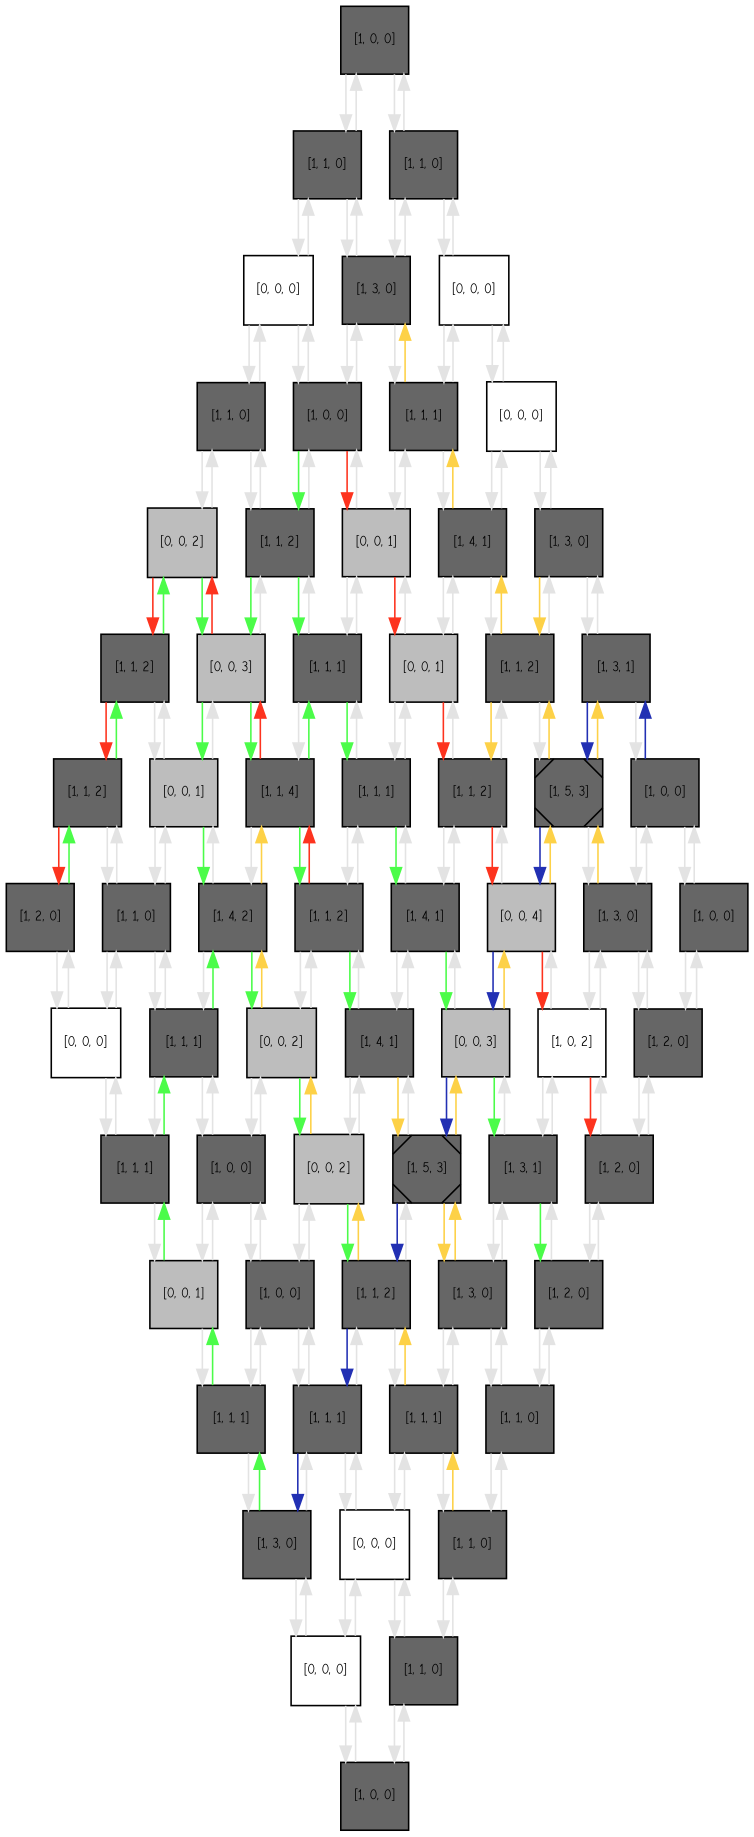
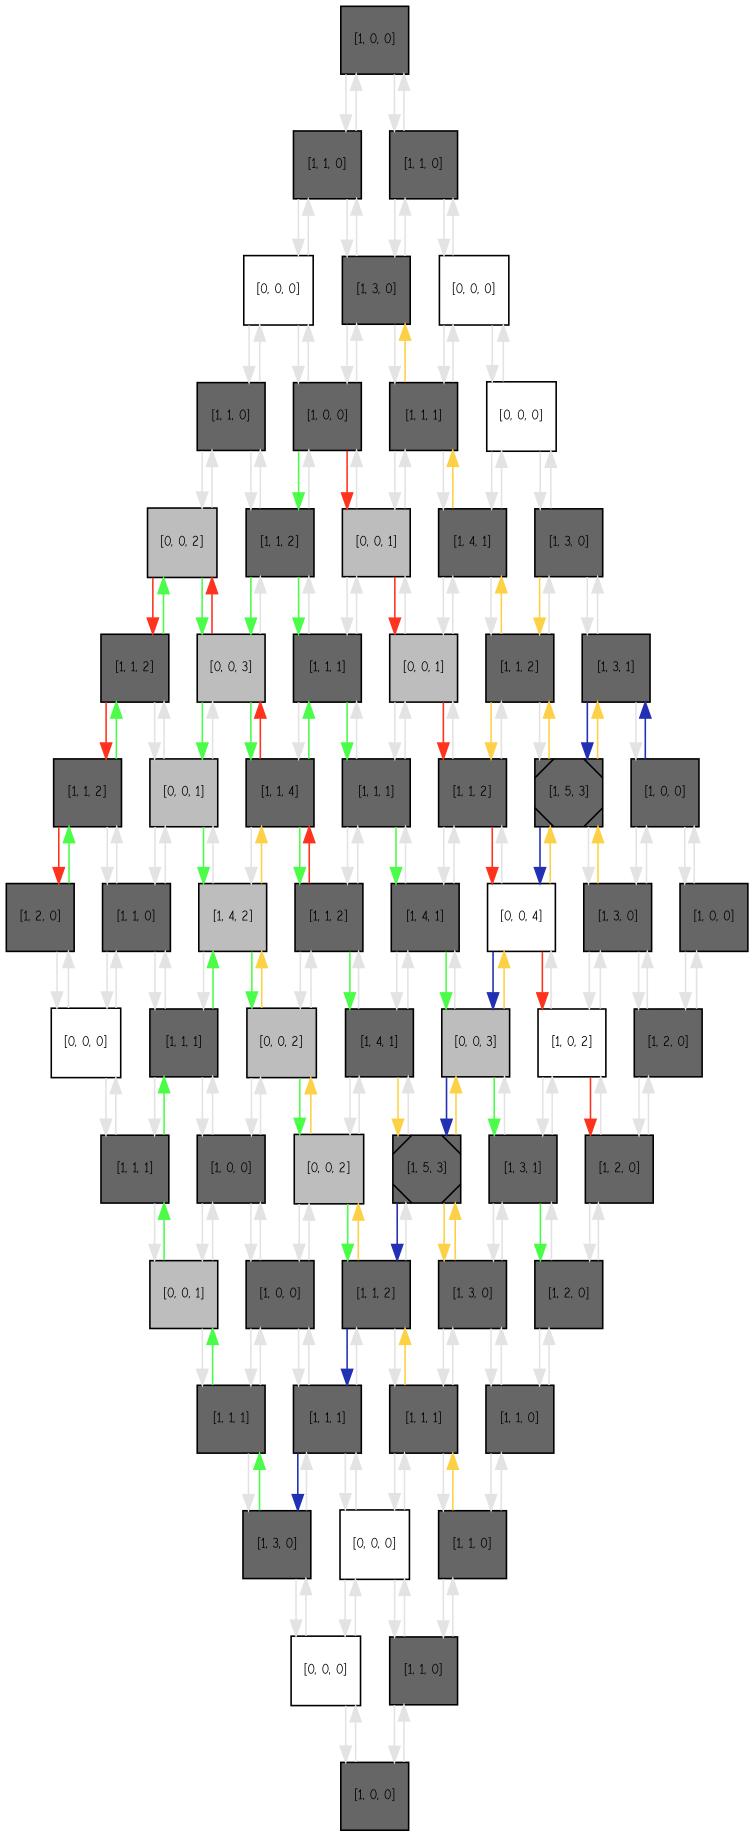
  digraph {
    fontname="Comic Neue"
    rank=same
    rankdir=TB
    splines=ortho
    node [fillcolor="#666666" fixedsize=false fontname="Comic Neue" fontsize=8 shape=square style=filled]
    edge [color=grey89 constraint=false fontname="Comic Neue" style="penwidth(0.1)" weight=1]
    n1 [label="[1, 0, 0]" width=0.6]
    n2 [label="[1, 1, 0]" width=0.6]
    n3 [label="[1, 1, 0]" width=0.6]
    n4 [fillcolor="#FFFFFF" label="[0, 0, 0]" width=0.6]
    n5 [label="[1, 3, 0]" width=0.6]
    n6 [fillcolor="#FFFFFF" label="[0, 0, 0]" width=0.6]
    n7 [label="[1, 1, 0]" width=0.6]
    n8 [label="[1, 0, 0]" width=0.6]
    n9 [label="[1, 1, 1]" width=0.6]
    n10 [fillcolor="#bdbdbd" label="[0, 0, 2]" width=0.6]
    n11 [label="[1, 1, 2]" width=0.6]
    n12 [fillcolor="#bdbdbd" label="[0, 0, 1]" width=0.6]
    n13 [label="[1, 1, 2]" width=0.6]
    n14 [fillcolor="#bdbdbd" label="[0, 0, 3]" width=0.6]
    n15 [label="[1, 1, 1]" width=0.6]
    n16 [label="[1, 1, 2]" width=0.6]
    n17 [fillcolor="#bdbdbd" label="[0, 0, 1]" width=0.6]
    n18 [label="[1, 1, 4]" width=0.6]
    n19 [label="[1, 2, 0]" width=0.6]
    n20 [label="[1, 1, 0]" width=0.6]
-   n21 [label="[1, 4, 2]" width=0.6]
+   n21 [fillcolor="#bdbdbd" label="[1, 4, 2]" width=0.6]
    n22 [fillcolor="#FFFFFF" label="[0, 0, 0]" width=0.6]
    n23 [label="[1, 1, 1]" width=0.6]
    n24 [label="[1, 1, 1]" width=0.6]
    n25 [fillcolor="#FFFFFF" label="[0, 0, 0]" width=0.6]
    n26 [label="[1, 4, 1]" width=0.6]
    n27 [fillcolor="#bdbdbd" label="[0, 0, 1]" width=0.6]
    n28 [label="[1, 1, 1]" width=0.6]
    n29 [label="[1, 1, 2]" width=0.6]
    n30 [fillcolor="#bdbdbd" label="[0, 0, 2]" width=0.6]
    n31 [label="[1, 0, 0]" width=0.6]
    n32 [fillcolor="#bdbdbd" label="[0, 0, 1]" width=0.6]
    n33 [label="[1, 3, 0]" width=0.6]
    n34 [label="[1, 1, 2]" width=0.6]
    n35 [label="[1, 1, 2]" width=0.6]
    n36 [label="[1, 4, 1]" width=0.6]
    n37 [label="[1, 4, 1]" width=0.6]
    n38 [fillcolor="#bdbdbd" label="[0, 0, 2]" width=0.6]
    n39 [label="[1, 0, 0]" width=0.6]
    n40 [label="[1, 1, 1]" width=0.6]
    n41 [label="[1, 3, 1]" width=0.6]
    n42 [label="[1, 5, 3]" shape=Msquare width=0.6]
-   n43 [fillcolor="#bdbdbd" label="[0, 0, 4]" width=0.6]
+   n43 [fillcolor="#FFFFFF" label="[0, 0, 4]" width=0.6]
    n44 [fillcolor="#bdbdbd" label="[0, 0, 3]" width=0.6]
    n45 [label="[1, 5, 3]" shape=Msquare width=0.6]
    n46 [label="[1, 1, 2]" width=0.6]
    n47 [label="[1, 1, 1]" width=0.6]
    n48 [label="[1, 3, 0]" width=0.6]
    n49 [label="[1, 0, 0]" width=0.6]
    n50 [label="[1, 3, 0]" width=0.6]
    n51 [fillcolor="#FFFFFF" label="[1, 0, 2]" width=0.6]
    n52 [label="[1, 3, 1]" width=0.6]
    n53 [label="[1, 3, 0]" width=0.6]
    n54 [label="[1, 1, 1]" width=0.6]
    n55 [fillcolor="#FFFFFF" label="[0, 0, 0]" width=0.6]
    n56 [fillcolor="#FFFFFF" label="[0, 0, 0]" width=0.6]
    n57 [label="[1, 0, 0]" width=0.6]
    n58 [label="[1, 2, 0]" width=0.6]
    n59 [label="[1, 2, 0]" width=0.6]
    n60 [label="[1, 2, 0]" width=0.6]
    n61 [label="[1, 1, 0]" width=0.6]
    n62 [label="[1, 1, 0]" width=0.6]
    n63 [label="[1, 1, 0]" width=0.6]
    n64 [label="[1, 0, 0]" width=0.6]
    n1 -> n2
    n1 -> n2 [constraint=true style=invis color="" weight=""]
    n1 -> n3
    n1 -> n3 [constraint=true style=invis color="" weight=""]
    n2 -> n1
    n2 -> n4
    n2 -> n4 [constraint=true style=invis color="" weight=""]
    n2 -> n5
    n2 -> n5 [constraint=true style=invis color="" weight=""]
    n3 -> n1
    n3 -> n5
    n3 -> n5 [constraint=true style=invis color="" weight=""]
    n3 -> n6
    n3 -> n6 [constraint=true style=invis color="" weight=""]
    n4 -> n2
    n4 -> n7
    n4 -> n7 [constraint=true style=invis color="" weight=""]
    n4 -> n8
    n4 -> n8 [constraint=true style=invis color="" weight=""]
    n5 -> n2
    n5 -> n3
    n5 -> n8
    n5 -> n8 [constraint=true style=invis color="" weight=""]
    n5 -> n9
    n5 -> n9 [constraint=true style=invis color="" weight=""]
    n6 -> n3
    n6 -> n9
    n6 -> n9 [constraint=true style=invis color="" weight=""]
    n6 -> n25
    n6 -> n25 [constraint=true style=invis color="" weight=""]
    n7 -> n4
    n7 -> n10
    n7 -> n10 [constraint=true style=invis color="" weight=""]
    n7 -> n11
    n7 -> n11 [constraint=true style=invis color="" weight=""]
    n8 -> n4
    n8 -> n5
    n8 -> n11 [color="#4BFC49"]
    n8 -> n11 [constraint=true style=invis color="" weight=""]
    n8 -> n12 [color="#FD331E"]
    n8 -> n12 [constraint=true style=invis color="" weight=""]
    n9 -> n5 [color="#FDD147"]
    n9 -> n6
    n9 -> n12
    n9 -> n12 [constraint=true style=invis color="" weight=""]
    n9 -> n26
    n9 -> n26 [constraint=true style=invis color="" weight=""]
    n10 -> n7
    n10 -> n13 [color="#FD331E"]
    n10 -> n13 [constraint=true style=invis color="" weight=""]
    n10 -> n14 [color="#4BFC49"]
    n10 -> n14 [constraint=true style=invis color="" weight=""]
    n11 -> n7
    n11 -> n8
    n11 -> n14 [color="#4BFC49"]
    n11 -> n14 [constraint=true style=invis color="" weight=""]
    n11 -> n15 [color="#4BFC49"]
    n11 -> n15 [constraint=true style=invis color="" weight=""]
    n12 -> n8
    n12 -> n9
    n12 -> n15
    n12 -> n15 [constraint=true style=invis color="" weight=""]
    n12 -> n27 [color="#FD331E"]
    n12 -> n27 [constraint=true style=invis color="" weight=""]
    n13 -> n10 [color="#4BFC49"]
    n13 -> n16 [color="#FD331E"]
    n13 -> n16 [constraint=true style=invis color="" weight=""]
    n13 -> n17
    n13 -> n17 [constraint=true style=invis color="" weight=""]
    n14 -> n10 [color="#FD331E"]
    n14 -> n11
    n14 -> n17 [color="#4BFC49"]
    n14 -> n17 [constraint=true style=invis color="" weight=""]
    n14 -> n18 [color="#4BFC49"]
    n14 -> n18 [constraint=true style=invis color="" weight=""]
    n15 -> n11
    n15 -> n12
    n15 -> n18
    n15 -> n18 [constraint=true style=invis color="" weight=""]
    n15 -> n28 [color="#4BFC49"]
    n15 -> n28 [constraint=true style=invis color="" weight=""]
    n16 -> n13 [color="#4BFC49"]
    n16 -> n19 [color="#FD331E"]
    n16 -> n19 [constraint=true style=invis color="" weight=""]
    n16 -> n20
    n16 -> n20 [constraint=true style=invis color="" weight=""]
    n17 -> n13
    n17 -> n14
    n17 -> n20
    n17 -> n20 [constraint=true style=invis color="" weight=""]
    n17 -> n21 [color="#4BFC49"]
    n17 -> n21 [constraint=true style=invis color="" weight=""]
    n18 -> n14 [color="#FD331E"]
    n18 -> n15 [color="#4BFC49"]
    n18 -> n21
    n18 -> n21 [constraint=true style=invis color="" weight=""]
    n18 -> n29 [color="#4BFC49"]
    n18 -> n29 [constraint=true style=invis color="" weight=""]
    n19 -> n16 [color="#4BFC49"]
    n19 -> n22
    n19 -> n22 [constraint=true style=invis color="" weight=""]
    n20 -> n16
    n20 -> n17
    n20 -> n22
    n20 -> n22 [constraint=true style=invis color="" weight=""]
    n20 -> n23
    n20 -> n23 [constraint=true style=invis color="" weight=""]
    n21 -> n17
    n21 -> n18 [color="#FDD147"]
    n21 -> n23
    n21 -> n23 [constraint=true style=invis color="" weight=""]
    n21 -> n30 [color="#4BFC49"]
    n21 -> n30 [constraint=true style=invis color="" weight=""]
    n22 -> n19
    n22 -> n20
    n22 -> n24
    n22 -> n24 [constraint=true style=invis color="" weight=""]
    n23 -> n20
    n23 -> n21 [color="#4BFC49"]
    n23 -> n24
    n23 -> n24 [constraint=true style=invis color="" weight=""]
    n23 -> n31
    n23 -> n31 [constraint=true style=invis color="" weight=""]
    n24 -> n22
    n24 -> n23 [color="#4BFC49"]
    n24 -> n32
    n24 -> n32 [constraint=true style=invis color="" weight=""]
    n25 -> n6
    n25 -> n26
    n25 -> n26 [constraint=true style=invis color="" weight=""]
    n25 -> n33
    n25 -> n33 [constraint=true style=invis color="" weight=""]
    n26 -> n9 [color="#FDD147"]
    n26 -> n25
    n26 -> n27
    n26 -> n27 [constraint=true style=invis color="" weight=""]
    n26 -> n34
    n26 -> n34 [constraint=true style=invis color="" weight=""]
    n27 -> n12
    n27 -> n26
    n27 -> n28
    n27 -> n28 [constraint=true style=invis color="" weight=""]
    n27 -> n35 [color="#FD331E"]
    n27 -> n35 [constraint=true style=invis color="" weight=""]
    n28 -> n15
    n28 -> n27
    n28 -> n29
    n28 -> n29 [constraint=true style=invis color="" weight=""]
    n28 -> n36 [color="#4BFC49"]
    n28 -> n36 [constraint=true style=invis color="" weight=""]
    n29 -> n18 [color="#FD331E"]
    n29 -> n28
    n29 -> n30
    n29 -> n30 [constraint=true style=invis color="" weight=""]
    n29 -> n37 [color="#4BFC49"]
    n29 -> n37 [constraint=true style=invis color="" weight=""]
    n30 -> n21 [color="#FDD147"]
    n30 -> n29
    n30 -> n31
    n30 -> n31 [constraint=true style=invis color="" weight=""]
    n30 -> n38 [color="#4BFC49"]
    n30 -> n38 [constraint=true style=invis color="" weight=""]
    n31 -> n23
    n31 -> n30
    n31 -> n32
    n31 -> n32 [constraint=true style=invis color="" weight=""]
    n31 -> n39
    n31 -> n39 [constraint=true style=invis color="" weight=""]
    n32 -> n24 [color="#4BFC49"]
    n32 -> n31
    n32 -> n40
    n32 -> n40 [constraint=true style=invis color="" weight=""]
    n33 -> n25
    n33 -> n34 [color="#FDD147"]
    n33 -> n34 [constraint=true style=invis color="" weight=""]
    n33 -> n41
    n33 -> n41 [constraint=true style=invis color="" weight=""]
    n34 -> n26 [color="#FDD147"]
    n34 -> n33
    n34 -> n35 [color="#FDD147"]
    n34 -> n35 [constraint=true style=invis color="" weight=""]
    n34 -> n42
    n34 -> n42 [constraint=true style=invis color="" weight=""]
    n35 -> n27
    n35 -> n34
    n35 -> n36
    n35 -> n36 [constraint=true style=invis color="" weight=""]
    n35 -> n43 [color="#FD331E"]
    n35 -> n43 [constraint=true style=invis color="" weight=""]
    n36 -> n28
    n36 -> n35
    n36 -> n37
    n36 -> n37 [constraint=true style=invis color="" weight=""]
    n36 -> n44 [color="#4BFC49"]
    n36 -> n44 [constraint=true style=invis color="" weight=""]
    n37 -> n29
    n37 -> n36
    n37 -> n38
    n37 -> n38 [constraint=true style=invis color="" weight=""]
    n37 -> n45 [color="#FDD147"]
    n37 -> n45 [constraint=true style=invis color="" weight=""]
    n38 -> n30 [color="#FDD147"]
    n38 -> n37
    n38 -> n39
    n38 -> n39 [constraint=true style=invis color="" weight=""]
    n38 -> n46 [color="#4BFC49"]
    n38 -> n46 [constraint=true style=invis color="" weight=""]
    n39 -> n31
    n39 -> n38
    n39 -> n40
    n39 -> n40 [constraint=true style=invis color="" weight=""]
    n39 -> n47
    n39 -> n47 [constraint=true style=invis color="" weight=""]
    n40 -> n32 [color="#4BFC49"]
    n40 -> n39
    n40 -> n48
    n40 -> n48 [constraint=true style=invis color="" weight=""]
    n41 -> n33
    n41 -> n42 [color="#2230B3"]
    n41 -> n42 [constraint=true style=invis color="" weight=""]
    n41 -> n49
    n41 -> n49 [constraint=true style=invis color="" weight=""]
    n42 -> n34 [color="#FDD147"]
    n42 -> n41 [color="#FDD147"]
    n42 -> n43 [color="#2230B3"]
    n42 -> n43 [constraint=true style=invis color="" weight=""]
    n42 -> n50
    n42 -> n50 [constraint=true style=invis color="" weight=""]
    n43 -> n35
    n43 -> n42 [color="#FDD147"]
    n43 -> n44 [color="#2230B3"]
    n43 -> n44 [constraint=true style=invis color="" weight=""]
    n43 -> n51 [color="#FD331E"]
    n43 -> n51 [constraint=true style=invis color="" weight=""]
    n44 -> n36
    n44 -> n43 [color="#FDD147"]
    n44 -> n45 [color="#2230B3"]
    n44 -> n45 [constraint=true style=invis color="" weight=""]
    n44 -> n52 [color="#4BFC49"]
    n44 -> n52 [constraint=true style=invis color="" weight=""]
    n45 -> n37
    n45 -> n44 [color="#FDD147"]
    n45 -> n46 [color="#2230B3"]
    n45 -> n46 [constraint=true style=invis color="" weight=""]
    n45 -> n53 [color="#FDD147"]
    n45 -> n53 [constraint=true style=invis color="" weight=""]
    n46 -> n38 [color="#FDD147"]
    n46 -> n45
    n46 -> n47 [color="#2230B3"]
    n46 -> n47 [constraint=true style=invis color="" weight=""]
    n46 -> n54
    n46 -> n54 [constraint=true style=invis color="" weight=""]
    n47 -> n39
    n47 -> n46
    n47 -> n48 [color="#2230B3"]
    n47 -> n48 [constraint=true style=invis color="" weight=""]
    n47 -> n55
    n47 -> n55 [constraint=true style=invis color="" weight=""]
    n48 -> n40 [color="#4BFC49"]
    n48 -> n47
    n48 -> n56
    n48 -> n56 [constraint=true style=invis color="" weight=""]
    n49 -> n41 [color="#2230B3"]
    n49 -> n50
    n49 -> n50 [constraint=true style=invis color="" weight=""]
    n49 -> n57
    n49 -> n57 [constraint=true style=invis color="" weight=""]
    n50 -> n42 [color="#FDD147"]
    n50 -> n49
    n50 -> n51
    n50 -> n51 [constraint=true style=invis color="" weight=""]
    n50 -> n58
    n50 -> n58 [constraint=true style=invis color="" weight=""]
    n51 -> n43
    n51 -> n50
    n51 -> n52
    n51 -> n52 [constraint=true style=invis color="" weight=""]
    n51 -> n59 [color="#FD331E"]
    n51 -> n59 [constraint=true style=invis color="" weight=""]
    n52 -> n44
    n52 -> n51
    n52 -> n53
    n52 -> n53 [constraint=true style=invis color="" weight=""]
    n52 -> n60 [color="#4BFC49"]
    n52 -> n60 [constraint=true style=invis color="" weight=""]
    n53 -> n45 [color="#FDD147"]
    n53 -> n52
    n53 -> n54
    n53 -> n54 [constraint=true style=invis color="" weight=""]
    n53 -> n61
    n53 -> n61 [constraint=true style=invis color="" weight=""]
    n54 -> n46 [color="#FDD147"]
    n54 -> n53
    n54 -> n55
    n54 -> n55 [constraint=true style=invis color="" weight=""]
    n54 -> n62
    n54 -> n62 [constraint=true style=invis color="" weight=""]
    n55 -> n47
    n55 -> n54
    n55 -> n56
    n55 -> n56 [constraint=true style=invis color="" weight=""]
    n55 -> n63
    n55 -> n63 [constraint=true style=invis color="" weight=""]
    n56 -> n48
    n56 -> n55
    n56 -> n64
    n56 -> n64 [constraint=true style=invis color="" weight=""]
    n57 -> n49
    n57 -> n58
    n57 -> n58 [constraint=true style=invis color="" weight=""]
    n58 -> n50
    n58 -> n57
    n58 -> n59
    n58 -> n59 [constraint=true style=invis color="" weight=""]
    n59 -> n51
    n59 -> n58
    n59 -> n60
    n59 -> n60 [constraint=true style=invis color="" weight=""]
    n60 -> n52
    n60 -> n59
    n60 -> n61
    n60 -> n61 [constraint=true style=invis color="" weight=""]
    n61 -> n53
    n61 -> n60
    n61 -> n62
    n61 -> n62 [constraint=true style=invis color="" weight=""]
    n62 -> n54 [color="#FDD147"]
    n62 -> n61
    n62 -> n63
    n62 -> n63 [constraint=true style=invis color="" weight=""]
    n63 -> n55
    n63 -> n62
    n63 -> n64
    n63 -> n64 [constraint=true style=invis color="" weight=""]
    n64 -> n56
    n64 -> n63
  }
